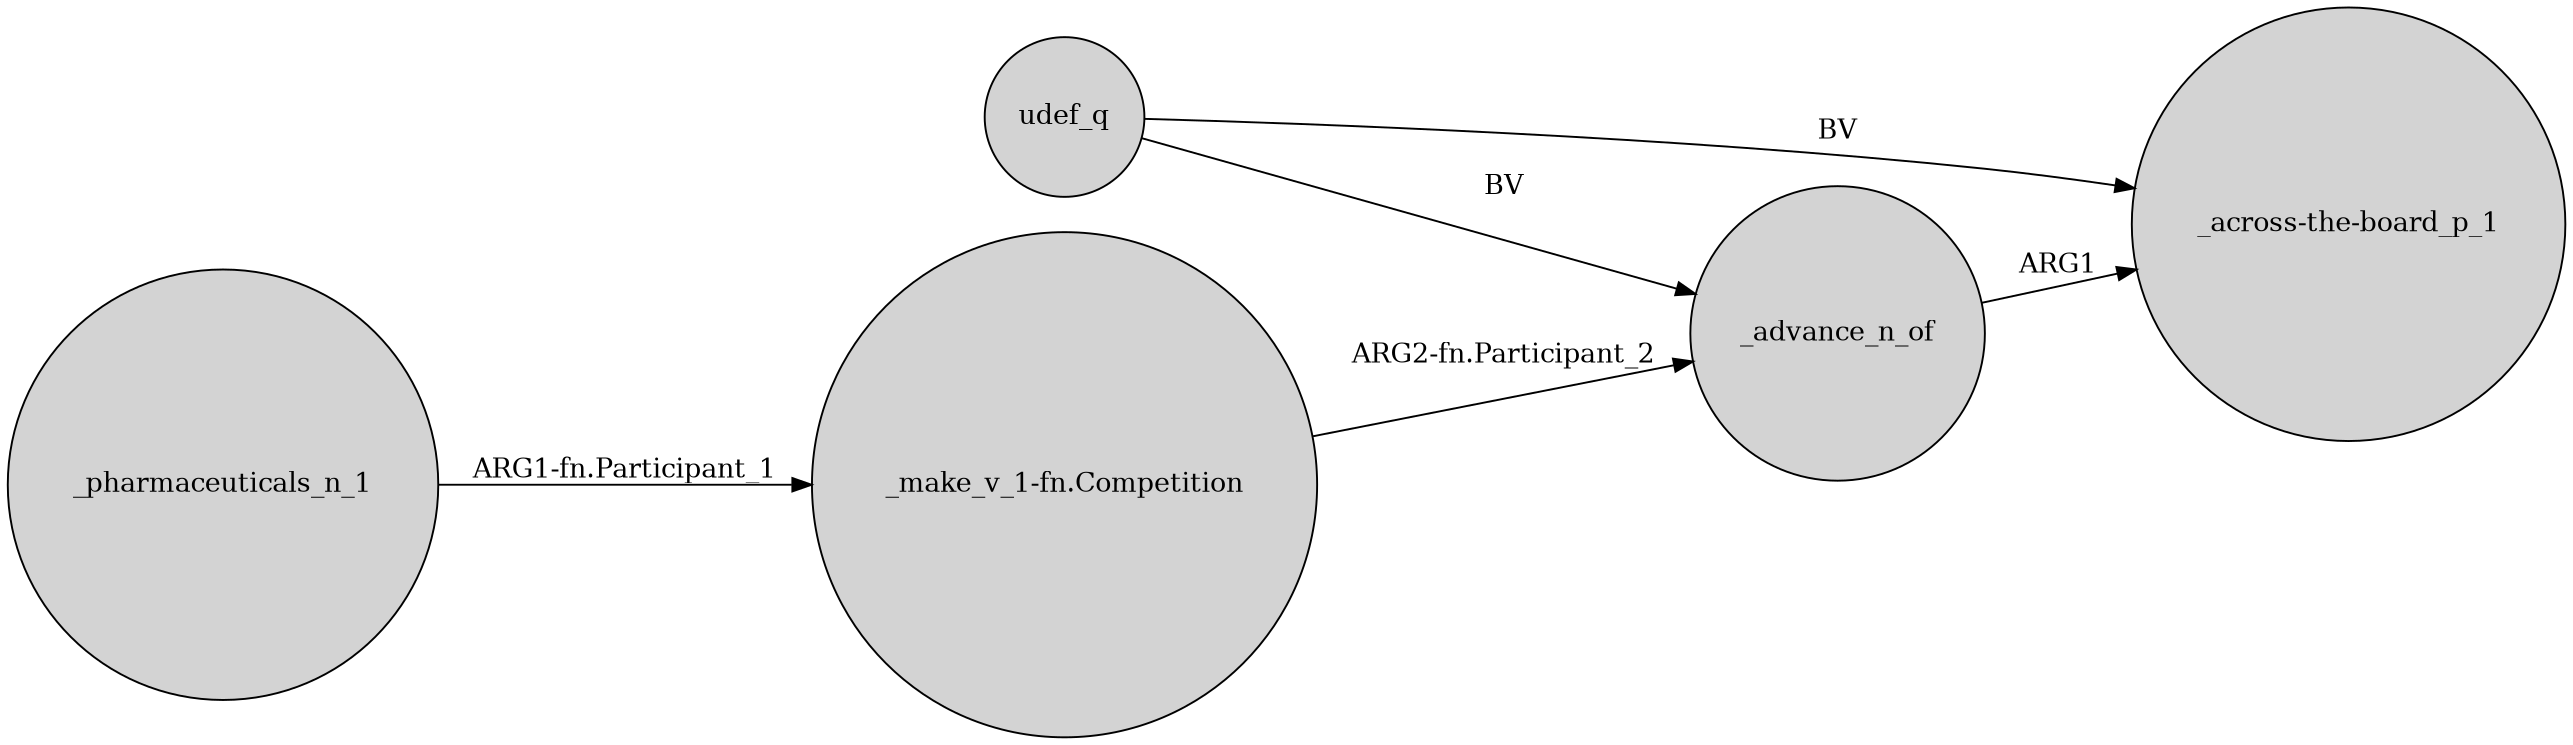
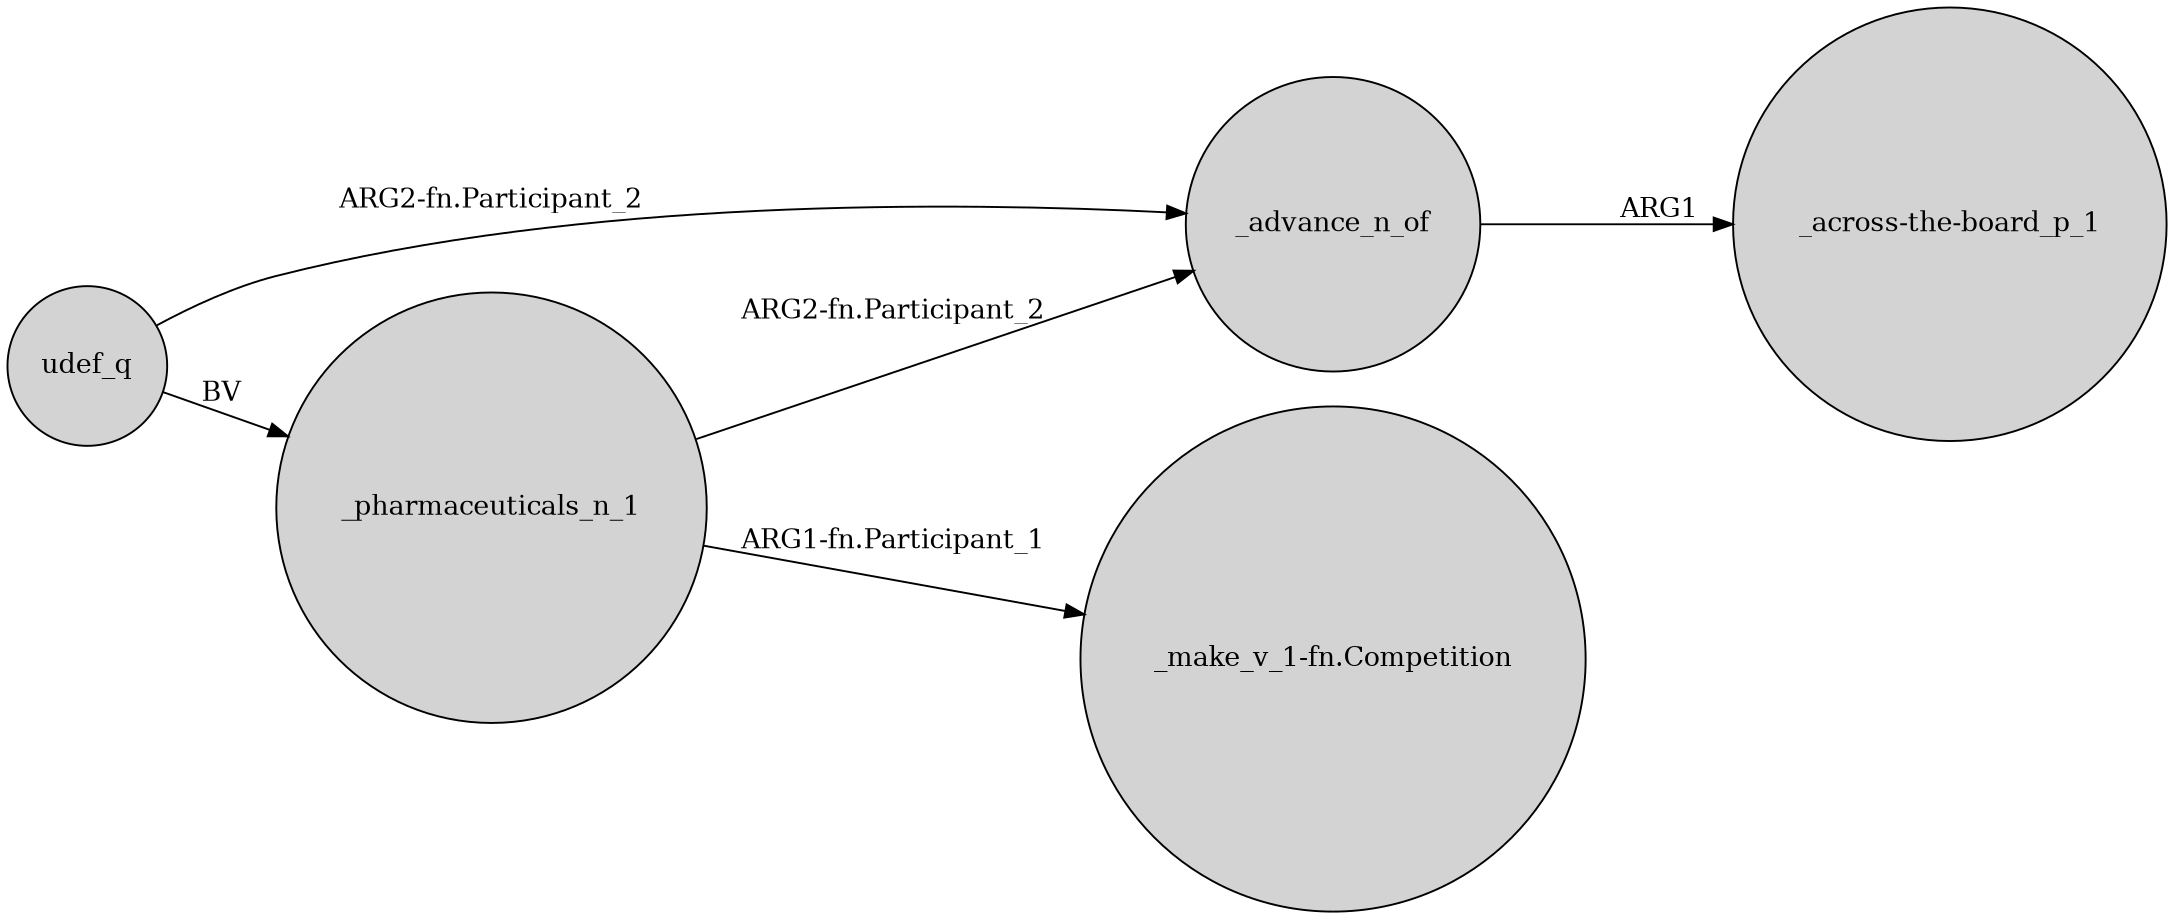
  digraph {
    rankdir=LR
    node [shape=circle style=filled]
    "_make_v_1-fn.Competition"
    _advance_n_of
    _pharmaceuticals_n_1
    "_across-the-board_p_1"
    udef_q
-   "_make_v_1-fn.Competition" -> _advance_n_of [label="ARG2-fn.Participant_2"]
+   _pharmaceuticals_n_1 -> _advance_n_of [label="ARG2-fn.Participant_2"]
    _advance_n_of -> "_across-the-board_p_1" [label=ARG1]
    _pharmaceuticals_n_1 -> "_make_v_1-fn.Competition" [label="ARG1-fn.Participant_1"]
-   udef_q -> _advance_n_of [label=BV]
-   udef_q -> "_across-the-board_p_1" [label=BV]
+   udef_q -> _advance_n_of [label="ARG2-fn.Participant_2"]
+   udef_q -> _pharmaceuticals_n_1 [label=BV]
  }
